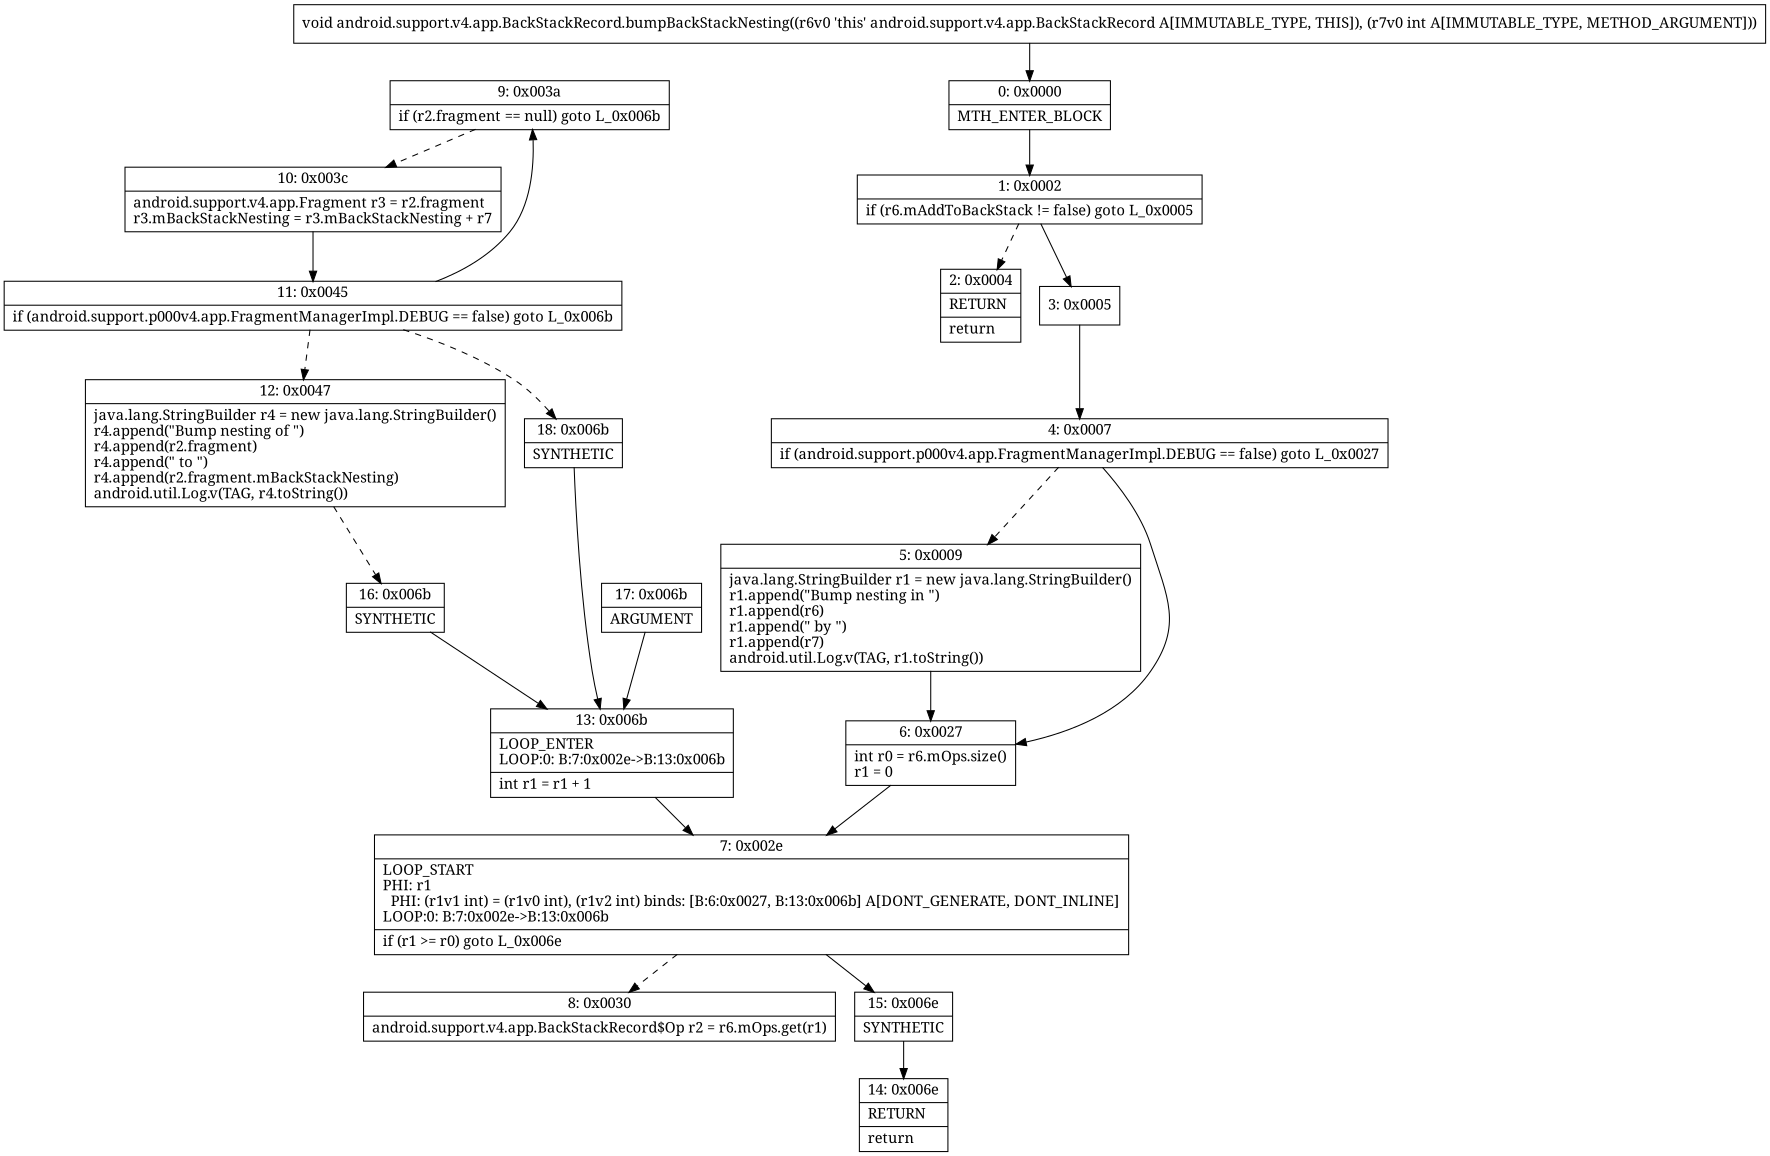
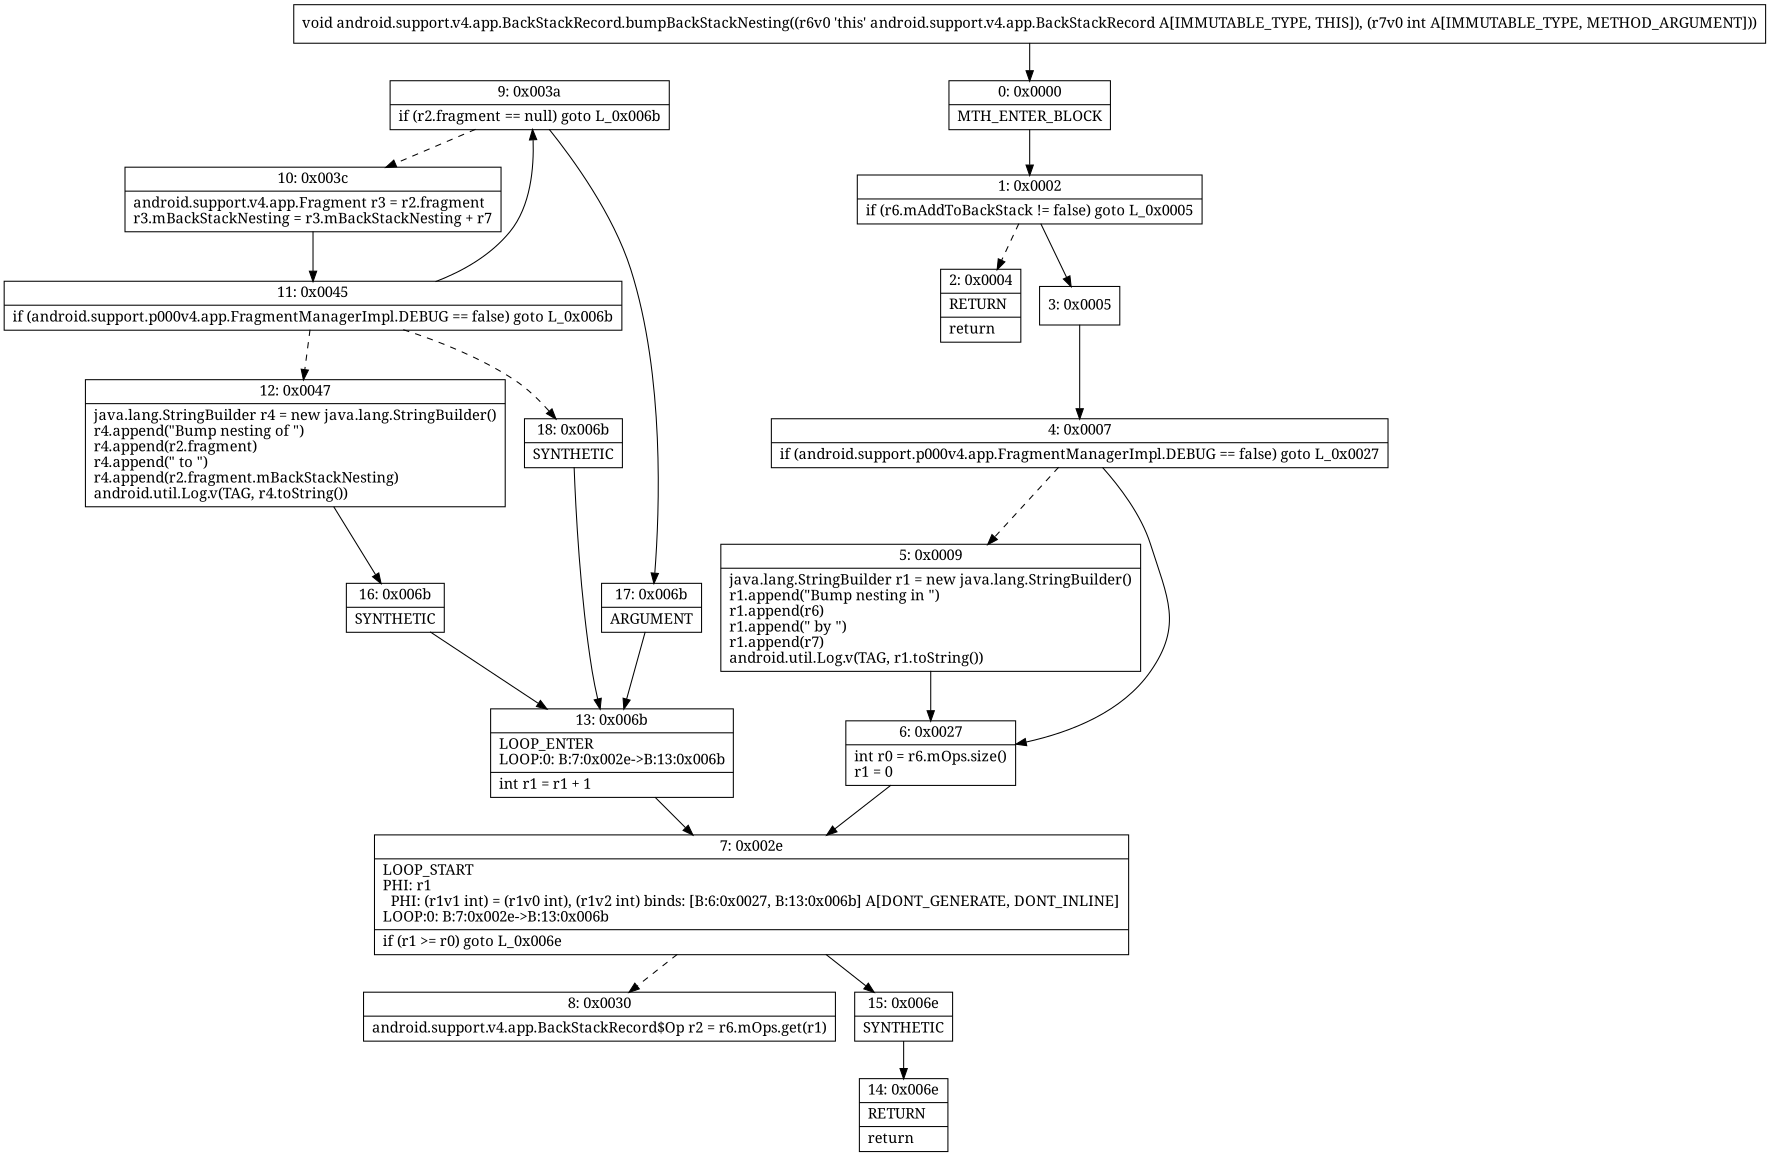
  digraph {
    fontname="Noto Serif"
    node [fontname="Noto Serif" shape=record]
    edge [fontname="Noto Serif"]
    n1 [label="{0\:\ 0x0000|MTH_ENTER_BLOCK\l}"]
    n2 [label="{1\:\ 0x0002|if (r6.mAddToBackStack != false) goto L_0x0005\l}"]
    n3 [label="{2\:\ 0x0004|RETURN\l|return\l}"]
    n4 [label="{3\:\ 0x0005}"]
    n5 [label="{4\:\ 0x0007|if (android.support.p000v4.app.FragmentManagerImpl.DEBUG == false) goto L_0x0027\l}"]
    n6 [label="{5\:\ 0x0009|java.lang.StringBuilder r1 = new java.lang.StringBuilder()\lr1.append(\"Bump nesting in \")\lr1.append(r6)\lr1.append(\" by \")\lr1.append(r7)\landroid.util.Log.v(TAG, r1.toString())\l}"]
    n7 [label="{6\:\ 0x0027|int r0 = r6.mOps.size()\lr1 = 0\l}"]
    n8 [label="{7\:\ 0x002e|LOOP_START\lPHI: r1 \l  PHI: (r1v1 int) = (r1v0 int), (r1v2 int) binds: [B:6:0x0027, B:13:0x006b] A[DONT_GENERATE, DONT_INLINE]\lLOOP:0: B:7:0x002e\-\>B:13:0x006b\l|if (r1 \>= r0) goto L_0x006e\l}"]
    n9 [label="{8\:\ 0x0030|android.support.v4.app.BackStackRecord$Op r2 = r6.mOps.get(r1)\l}"]
    n10 [label="{15\:\ 0x006e|SYNTHETIC\l}"]
    n11 [label="{14\:\ 0x006e|RETURN\l|return\l}"]
    n12 [label="{9\:\ 0x003a|if (r2.fragment == null) goto L_0x006b\l}"]
    n13 [label="{10\:\ 0x003c|android.support.v4.app.Fragment r3 = r2.fragment\lr3.mBackStackNesting = r3.mBackStackNesting + r7\l}"]
    n14 [label="{17\:\ 0x006b|ARGUMENT\l}"]
    n15 [label="{11\:\ 0x0045|if (android.support.p000v4.app.FragmentManagerImpl.DEBUG == false) goto L_0x006b\l}"]
    n16 [label="{13\:\ 0x006b|LOOP_ENTER\lLOOP:0: B:7:0x002e\-\>B:13:0x006b\l|int r1 = r1 + 1\l}"]
    n17 [label="{12\:\ 0x0047|java.lang.StringBuilder r4 = new java.lang.StringBuilder()\lr4.append(\"Bump nesting of \")\lr4.append(r2.fragment)\lr4.append(\" to \")\lr4.append(r2.fragment.mBackStackNesting)\landroid.util.Log.v(TAG, r4.toString())\l}"]
    n18 [label="{18\:\ 0x006b|SYNTHETIC\l}"]
    n19 [label="{16\:\ 0x006b|SYNTHETIC\l}"]
    n20 [label="{void android.support.v4.app.BackStackRecord.bumpBackStackNesting((r6v0 'this' android.support.v4.app.BackStackRecord A[IMMUTABLE_TYPE, THIS]), (r7v0 int A[IMMUTABLE_TYPE, METHOD_ARGUMENT])) }"]
    n1 -> n2
    n2 -> n3 [style=dashed]
    n2 -> n4
    n4 -> n5
    n5 -> n6 [style=dashed]
    n5 -> n7
    n6 -> n7
    n7 -> n8
    n8 -> n9 [style=dashed]
    n8 -> n10
    n10 -> n11
    n12 -> n13 [style=dashed]
+   n12 -> n14
    n13 -> n15
    n14 -> n16
    n15 -> n12
    n15 -> n17 [style=dashed]
    n15 -> n18 [style=dashed]
    n16 -> n8
-   n17 -> n19 [style=dashed]
+   n17 -> n19
    n18 -> n16
    n19 -> n16
    n20 -> n1
  }
